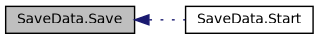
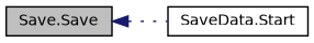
  digraph {
    rankdir=LR
    node [color=black fontname=Helvetica fontsize=10 shape=record style=filled]
-   n1 [fillcolor=grey75 fontcolor=black height=0.2 label="SaveData.Save" width=0.4]
+   n1 [fillcolor=grey75 fontcolor=black height=0.2 label="Save.Save" width=0.4]
    n2 [fillcolor=white height=0.2 label="SaveData.Start" width=0.4]
    n1 -> n2 [color=midnightblue dir=back fontname=Helvetica fontsize=10 labelfontname=Helvetica labelfontsize=10 style=dotted]
  }
